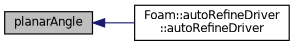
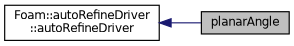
  digraph {
    rankdir=LR
    node [color=black fontname=Helvetica fontsize=10 shape=record]
    n1 [fillcolor=grey75 fontcolor=black height=0.2 label=planarAngle style=filled width=0.4]
    n2 [height=0.2 label="Foam::autoRefineDriver\l::autoRefineDriver" width=0.4]
-   n1 -> n2 [color=midnightblue dir=back fontname=Helvetica fontsize=10 labelfontname=Helvetica labelfontsize=10 style=solid]
+   n2 -> n1 [color=midnightblue dir=back fontname=Helvetica fontsize=10 labelfontname=Helvetica labelfontsize=10 style=solid]
  }
